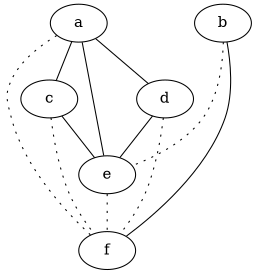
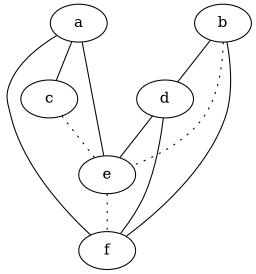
  graph {
    a
    d
    e
    f
    c
    b
-   a -- d
+   b -- d
    a -- e
-   a -- f [style=dotted]
+   a -- f
    a -- c
    d -- e
-   d -- f [style=dotted]
+   d -- f
    e -- f [style=dotted]
-   c -- e
-   c -- f [style=dotted]
+   c -- e [style=dotted]
    b -- e [style=dotted]
    b -- f [style=solid]
  }
